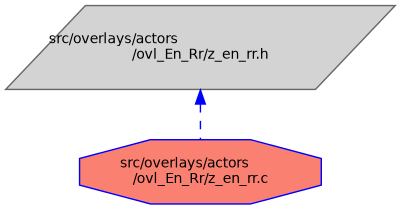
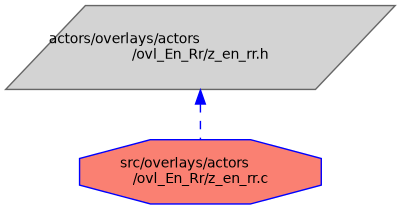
  digraph {
    node [fontname=Helvetica fontsize=10 style=filled]
-   n1 [color=gray40 fillcolor=lightgrey fontcolor=black height=0.2 label="src/overlays/actors\l/ovl_En_Rr/z_en_rr.h" shape=parallelogram width=0.4]
+   n1 [color=gray40 fillcolor=lightgrey fontcolor=black height=0.2 label="actors/overlays/actors\l/ovl_En_Rr/z_en_rr.h" shape=parallelogram width=0.4]
    n2 [color=blue fillcolor=salmon height=0.2 label="src/overlays/actors\l/ovl_En_Rr/z_en_rr.c" shape=octagon width=0.4]
    n1 -> n2 [color=blue dir=back fontname=Helvetica fontsize=10 labelfontname=Helvetica labelfontsize=10 style=dashed]
  }
